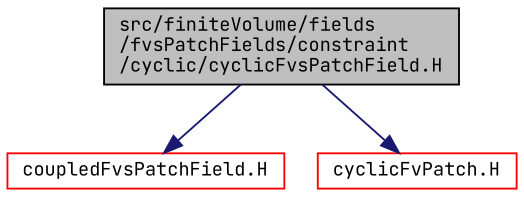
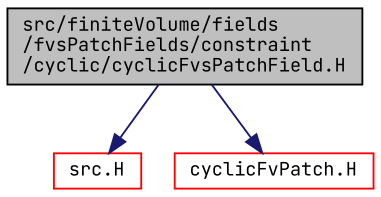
  digraph {
    fontname="JetBrains Mono"
    node [color=red fontname="JetBrains Mono" fontsize=10 shape=record]
    edge [color=midnightblue fontname="JetBrains Mono" fontsize=10 labelfontname=Helvetica labelfontsize=10 style=solid]
    n1 [color=black fillcolor=grey75 fontcolor=black height=0.2 label="src/finiteVolume/fields\l/fvsPatchFields/constraint\l/cyclic/cyclicFvsPatchField.H" style=filled width=0.4]
-   n2 [height=0.2 label="coupledFvsPatchField.H" width=0.4]
+   n2 [height=0.2 label="src.H" width=0.4]
    n3 [height=0.2 label="cyclicFvPatch.H" width=0.4]
    n1 -> n2
    n1 -> n3
  }
